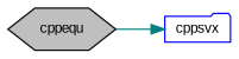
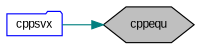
  digraph {
    rankdir=RL
    fontname="Liberation Sans"
    node [fontname="Liberation Sans" fontsize=10 style=filled]
    n1 [color=black fillcolor=grey75 fontcolor=black height=0.2 label=cppequ shape=hexagon width=0.4]
    n2 [color=blue fillcolor=white height=0.2 label=cppsvx shape=folder width=0.4]
-   n2 -> n1 [color=teal dir=back fontname="Liberation Sans" fontsize=10 labelfontname=Helvetica labelfontsize=10 style=solid]
+   n1 -> n2 [color=teal dir=back fontname="Liberation Sans" fontsize=10 labelfontname=Helvetica labelfontsize=10 style=solid]
  }
